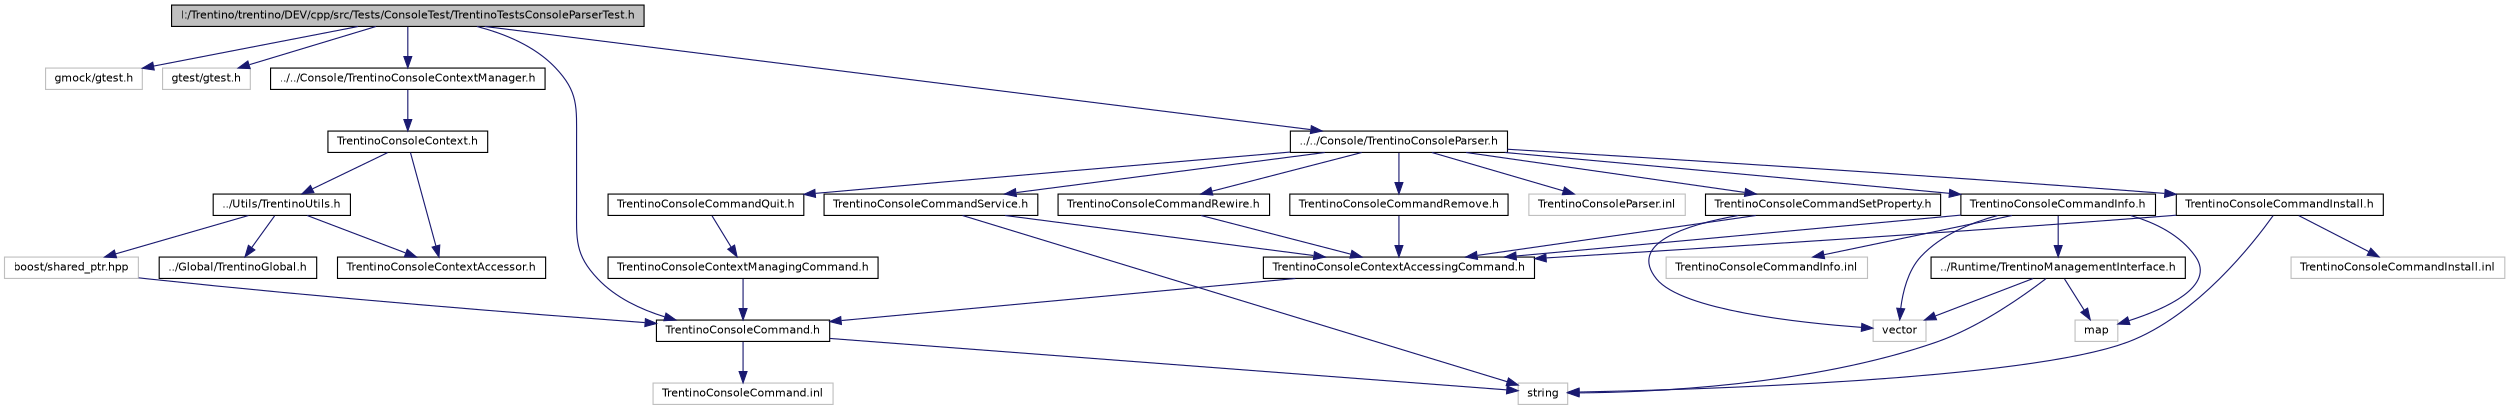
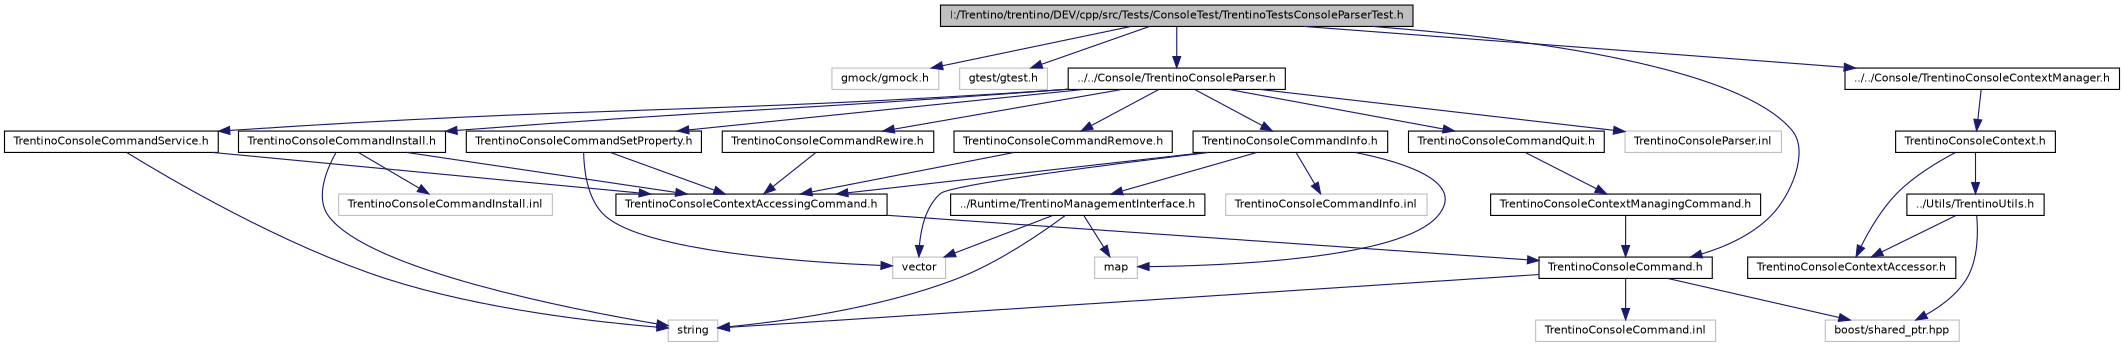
  digraph {
    node [color=black fillcolor=white fontname=Helvetica fontsize=10 shape=record style=filled]
    edge [color=midnightblue fontname=Helvetica fontsize=10 labelfontname=Helvetica labelfontsize=10 style=solid]
    n1 [fillcolor=grey75 fontcolor=black height=0.2 label="I:/Trentino/trentino/DEV/cpp/src/Tests/ConsoleTest/TrentinoTestsConsoleParserTest.h" width=0.4]
-   n2 [color=grey75 height=0.2 label="gmock/gtest.h" width=0.4]
+   n2 [color=grey75 height=0.2 label="gmock/gmock.h" width=0.4]
    n3 [color=grey75 height=0.2 label="gtest/gtest.h" width=0.4]
    n4 [height=0.2 label="../../Console/TrentinoConsoleParser.h" width=0.4]
    n5 [height=0.2 label="TrentinoConsoleCommand.h" width=0.4]
    n6 [height=0.2 label="../../Console/TrentinoConsoleContextManager.h" width=0.4]
    n7 [height=0.2 label="TrentinoConsoleCommandInfo.h" width=0.4]
    n8 [height=0.2 label="TrentinoConsoleCommandInstall.h" width=0.4]
    n9 [height=0.2 label="TrentinoConsoleCommandQuit.h" width=0.4]
    n10 [height=0.2 label="TrentinoConsoleCommandRemove.h" width=0.4]
    n11 [height=0.2 label="TrentinoConsoleCommandRewire.h" width=0.4]
    n12 [height=0.2 label="TrentinoConsoleCommandService.h" width=0.4]
    n13 [height=0.2 label="TrentinoConsoleCommandSetProperty.h" width=0.4]
    n14 [color=grey75 height=0.2 label="TrentinoConsoleParser.inl" width=0.4]
    n15 [color=grey75 height=0.2 label="boost/shared_ptr.hpp" width=0.4]
    n16 [color=grey75 height=0.2 label=string width=0.4]
    n17 [color=grey75 height=0.2 label="TrentinoConsoleCommand.inl" width=0.4]
    n18 [height=0.2 label="TrentinoConsoleContext.h" width=0.4]
    n19 [height=0.2 label="TrentinoConsoleContextAccessingCommand.h" width=0.4]
    n20 [color=grey75 height=0.2 label=map width=0.4]
    n21 [color=grey75 height=0.2 label=vector width=0.4]
    n22 [height=0.2 label="../Runtime/TrentinoManagementInterface.h" width=0.4]
    n23 [color=grey75 height=0.2 label="TrentinoConsoleCommandInfo.inl" width=0.4]
    n24 [color=grey75 height=0.2 label="TrentinoConsoleCommandInstall.inl" width=0.4]
    n25 [height=0.2 label="TrentinoConsoleContextManagingCommand.h" width=0.4]
    n26 [height=0.2 label="TrentinoConsoleContextAccessor.h" width=0.4]
    n27 [height=0.2 label="../Utils/TrentinoUtils.h" width=0.4]
-   n28 [height=0.2 label="../Global/TrentinoGlobal.h" width=0.4]
    n1 -> n2
    n1 -> n3
    n1 -> n4
    n1 -> n5
    n1 -> n6
    n4 -> n7
    n4 -> n8
    n4 -> n9
    n4 -> n10
    n4 -> n11
    n4 -> n12
    n4 -> n13
    n4 -> n14
-   n15 -> n5
+   n5 -> n15
    n5 -> n16
    n5 -> n17
    n6 -> n18
    n7 -> n19
    n7 -> n20
    n7 -> n21
    n7 -> n22
    n7 -> n23
    n8 -> n16
    n8 -> n19
    n8 -> n24
    n9 -> n25
    n10 -> n19
    n11 -> n19
    n12 -> n16
    n12 -> n19
    n13 -> n19
    n13 -> n21
    n18 -> n26
    n18 -> n27
    n19 -> n5
    n22 -> n16
    n22 -> n20
    n22 -> n21
    n25 -> n5
    n27 -> n15
    n27 -> n26
-   n27 -> n28
  }
